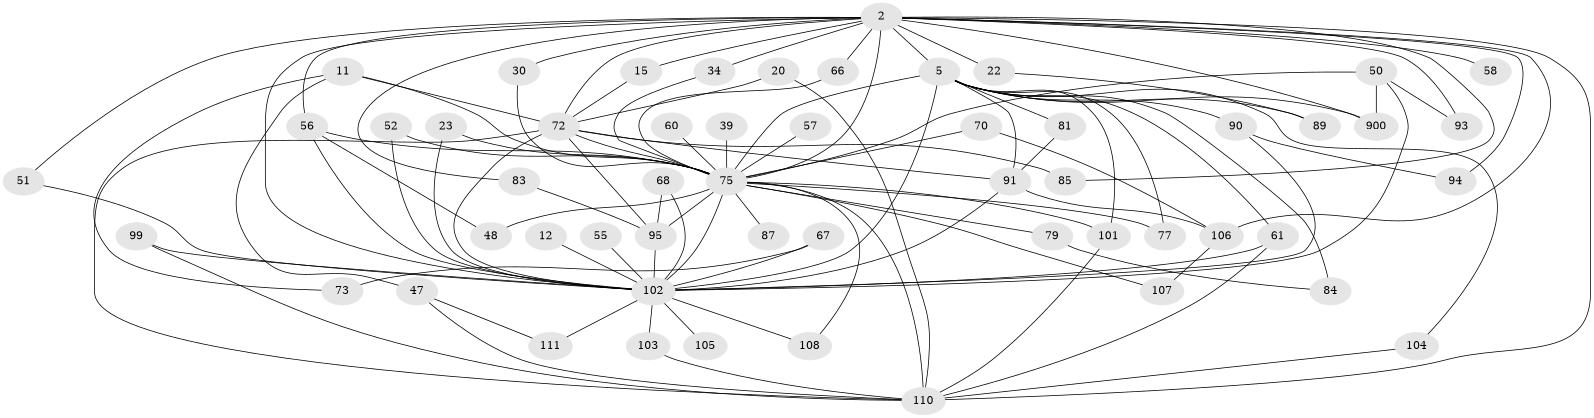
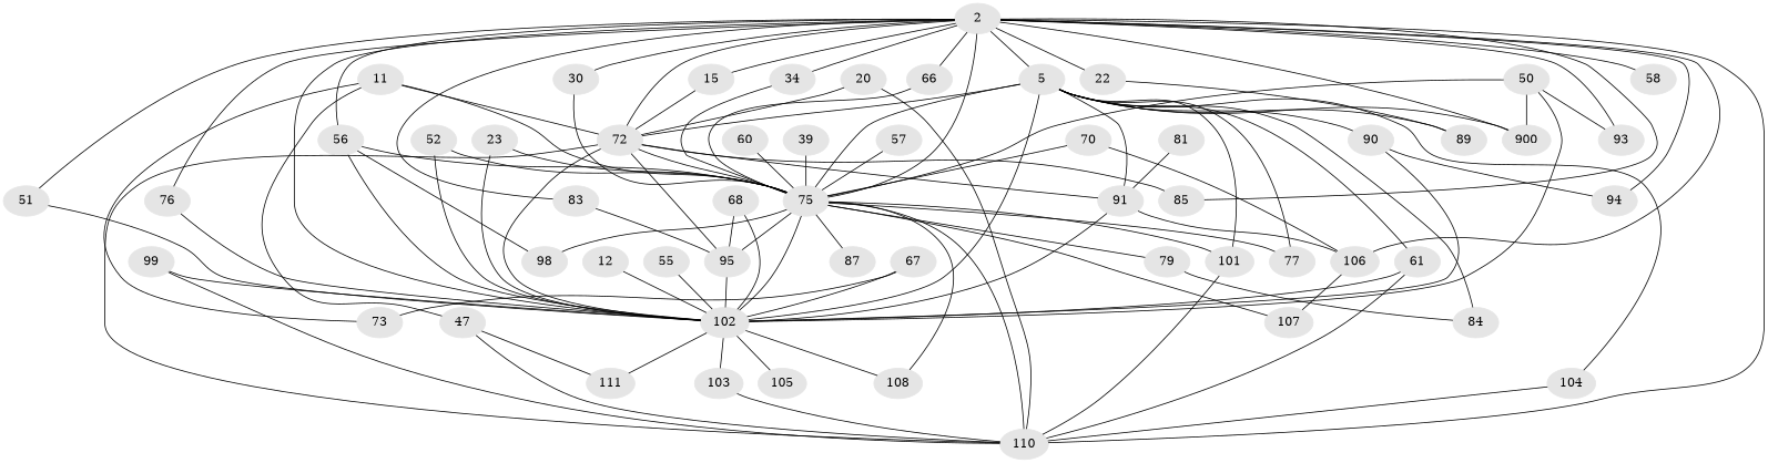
  graph {
    node [color=gray90 style=filled]
    2 [super="+1"]
    5 [super="+4"]
    15
    22
    30
    34
    51
    56 [super="+41"]
    58
    n10 [label=66]
    72 [super="+45+71+10"]
    75 [super="+46+48+53+8"]
+   76
    83
    85
    93
    94
    n18 [label=900 super="+78"]
    102 [super="+82+97+74+9"]
    106 [super="+64"]
    110 [super="+63+59+109+32"]
    61
    77
    84
    89
    90 [super="+80"]
    91 [super="+88"]
    101 [super="+86"]
    104
-   98 [super="+38" label=48]
+   98 [super="+38"]
    95 [super="+40+62"]
    79 [super="+49"]
    87
    107
    108
    111
    103
    105
    47 [super="+35"]
    11
    73
    12
    20
    23
    39
    50 [super="+43"]
    52
    55 [super="+24"]
    57
    60
    67
    68
    70
    81
    99
    2 -- 5 [weight=4]
    2 -- 15
    2 -- 22 [weight=2]
    2 -- 30
    2 -- 34
    2 -- 51
    2 -- 56 [weight=2]
    2 -- 58 [weight=2]
    2 -- n10
    2 -- 72 [weight=5]
    2 -- 75 [weight=4]
+   2 -- 76
    2 -- 83
    2 -- 85
    2 -- 93
    2 -- 94
    2 -- n18
    2 -- 102 [weight=7]
    2 -- 106 [weight=3]
    2 -- 110 [weight=6]
-   5 -- 81 [weight=4]
+   5 -- 72 [weight=4]
    5 -- 75 [weight=5]
    5 -- n18
    5 -- 102 [weight=4]
    5 -- 61
    5 -- 77
    5 -- 84
    5 -- 89
    5 -- 90 [weight=2]
    5 -- 91
    5 -- 101
    5 -- 104
    15 -- 72
    22 -- 89
    30 -- 75
    34 -- 75
    51 -- 102
    56 -- 75
    56 -- 102
    56 -- 98
    n10 -- 75
    72 -- 75 [weight=9]
    72 -- 85
    72 -- 102 [weight=4]
    72 -- 110 [weight=2]
    72 -- 91 [weight=2]
    72 -- 95
    75 -- 102 [weight=8]
    75 -- 110 [weight=6]
    75 -- 77
    75 -- 101
    75 -- 98 [weight=2]
    75 -- 95 [weight=5]
    75 -- 79 [weight=3]
    75 -- 87 [weight=2]
    75 -- 107
    75 -- 108
+   76 -- 102
    83 -- 95
    102 -- 108
    102 -- 111
    102 -- 103
    102 -- 105 [weight=2]
    106 -- 107
    61 -- 102
    61 -- 110
    90 -- 94
    90 -- 102
    91 -- 102 [weight=2]
    91 -- 106
    101 -- 110
    104 -- 110
    95 -- 102 [weight=2]
    79 -- 84
    103 -- 110
    47 -- 110
    47 -- 111
    11 -- 72
    11 -- 75
    11 -- 47 [weight=2]
    11 -- 73
    12 -- 102 [weight=3]
    20 -- 72
    20 -- 110
    23 -- 75
    23 -- 102
    39 -- 75 [weight=2]
    50 -- 75 [weight=2]
    50 -- 93
    50 -- n18
    50 -- 102
    52 -- 75
    52 -- 102
    55 -- 102 [weight=3]
    57 -- 75 [weight=2]
    60 -- 75
    67 -- 102 [weight=2]
    67 -- 73
    68 -- 102
    68 -- 95
    70 -- 75
    70 -- 106
    81 -- 91
    99 -- 102
    99 -- 110
  }
